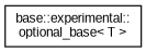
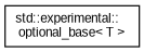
  digraph {
    rankdir=TB
    fontname="Liberation Sans"
-   n1 [color=black fillcolor=white fontname="Liberation Sans" fontsize=10 height=0.2 label="base::experimental::\loptional_base\< T \>" shape=record style=filled width=0.4]
+   n1 [color=black fillcolor=white fontname="Liberation Sans" fontsize=10 height=0.2 label="std::experimental::\loptional_base\< T \>" shape=record style=filled width=0.4]
  }
